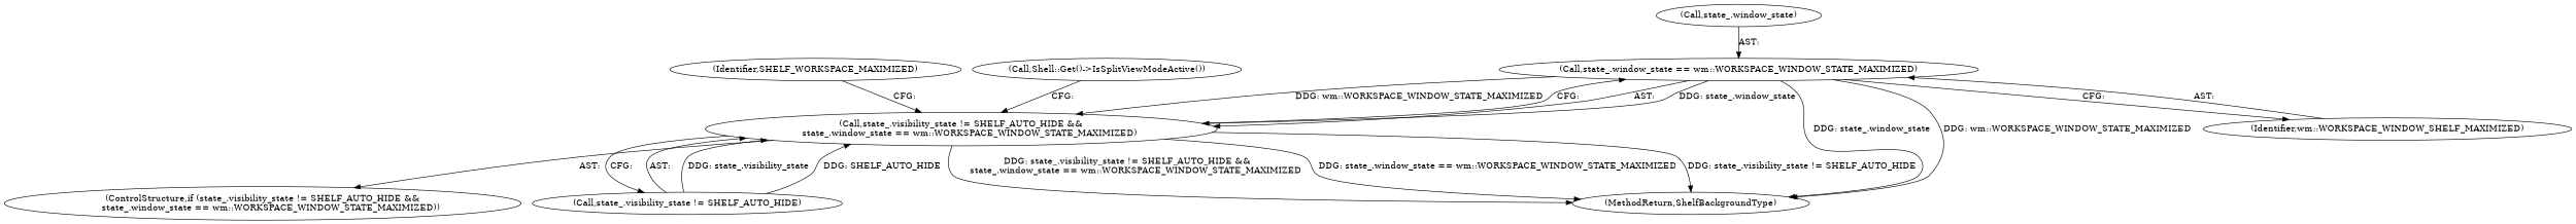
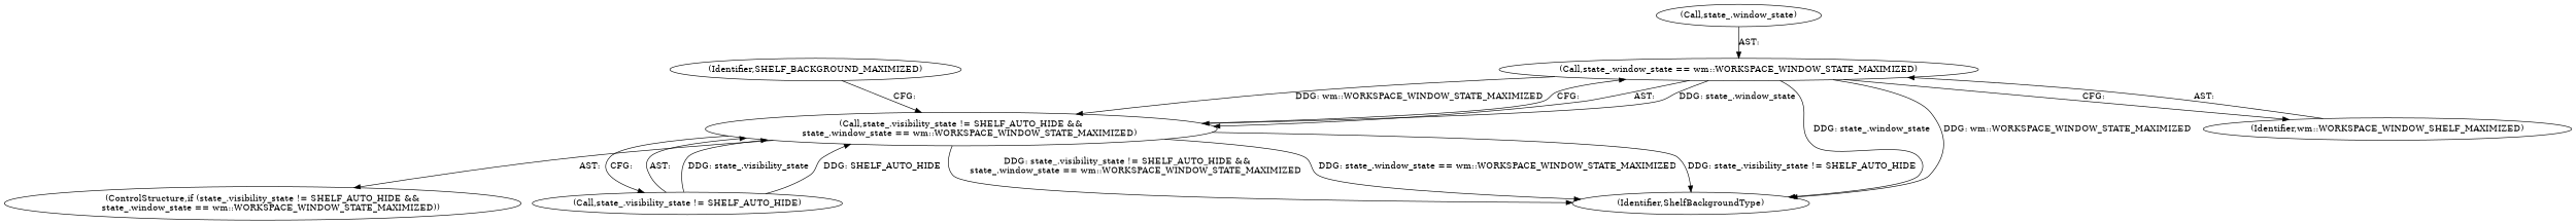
  digraph {
    n1 [label="(Call,state_.window_state == wm::WORKSPACE_WINDOW_STATE_MAXIMIZED)"]
    n2 [label="(Call,state_.visibility_state != SHELF_AUTO_HIDE &&\n      state_.window_state == wm::WORKSPACE_WINDOW_STATE_MAXIMIZED)"]
-   n3 [label="(MethodReturn,ShelfBackgroundType)"]
+   n3 [label="(Identifier,ShelfBackgroundType)"]
    n4 [label="(Identifier,wm::WORKSPACE_WINDOW_SHELF_MAXIMIZED)"]
    n5 [label="(ControlStructure,if (state_.visibility_state != SHELF_AUTO_HIDE &&\n      state_.window_state == wm::WORKSPACE_WINDOW_STATE_MAXIMIZED))"]
    n6 [label="(Call,state_.visibility_state != SHELF_AUTO_HIDE)"]
-   n7 [label="(Identifier,SHELF_WORKSPACE_MAXIMIZED)"]
-   n8 [label="(Call,Shell::Get()->IsSplitViewModeActive())"]
+   n7 [label="(Identifier,SHELF_BACKGROUND_MAXIMIZED)"]
    n9 [label="(Call,state_.window_state)"]
    n1 -> n2 [label="AST: "]
    n1 -> n2 [label="DDG: state_.window_state"]
    n1 -> n2 [label="DDG: wm::WORKSPACE_WINDOW_STATE_MAXIMIZED"]
    n1 -> n3 [label="DDG: state_.window_state"]
    n1 -> n3 [label="DDG: wm::WORKSPACE_WINDOW_STATE_MAXIMIZED"]
    n1 -> n4 [label="CFG: "]
    n2 -> n1 [label="CFG: "]
    n2 -> n3 [label="DDG: state_.window_state == wm::WORKSPACE_WINDOW_STATE_MAXIMIZED"]
    n2 -> n3 [label="DDG: state_.visibility_state != SHELF_AUTO_HIDE"]
    n2 -> n3 [label="DDG: state_.visibility_state != SHELF_AUTO_HIDE &&\n      state_.window_state == wm::WORKSPACE_WINDOW_STATE_MAXIMIZED"]
    n2 -> n5 [label="AST: "]
    n2 -> n6 [label="CFG: "]
    n4 -> n1 [label="AST: "]
    n6 -> n2 [label="AST: "]
    n6 -> n2 [label="DDG: state_.visibility_state"]
    n6 -> n2 [label="DDG: SHELF_AUTO_HIDE"]
    n7 -> n2 [label="CFG: "]
-   n8 -> n2 [label="CFG: "]
    n9 -> n1 [label="AST: "]
  }
